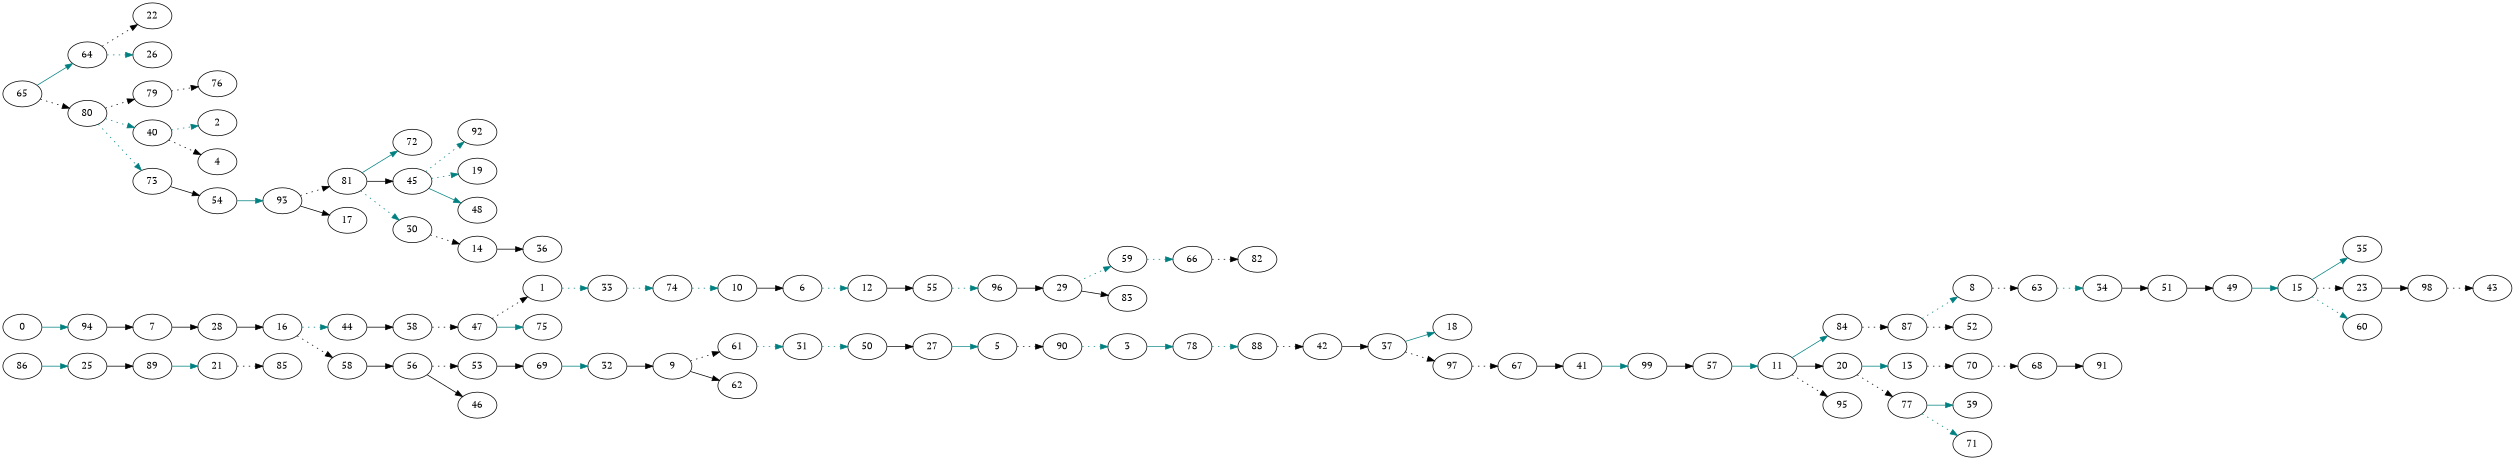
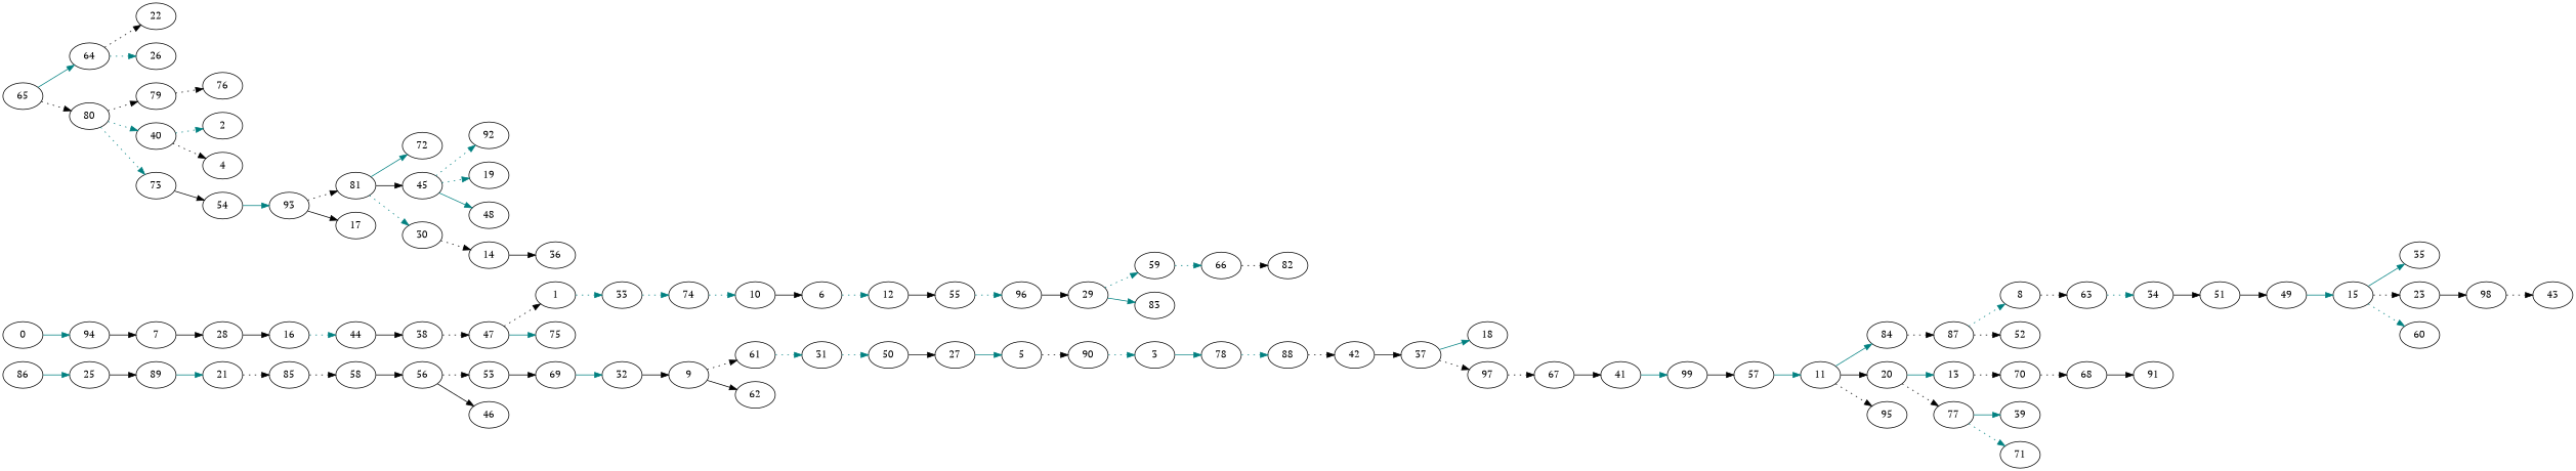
  digraph {
    fontname="PT Serif"
    rankdir=LR
    node [fontname="PT Serif"]
    edge [color=black fontname="PT Serif" style=dotted]
    n1 [label=0]
    n2 [label=94]
    n3 [label=7]
    n4 [label=28]
    n5 [label=16]
    n6 [label=44]
    n7 [label=38]
    n8 [label=47]
    n9 [label=1]
    n10 [label=75]
    n11 [label=33]
    n12 [label=74]
    n13 [label=10]
    n14 [label=6]
    n15 [label=12]
    n16 [label=55]
    n17 [label=96]
    n18 [label=29]
    n19 [label=59]
    n20 [label=83]
    n21 [label=66]
    n22 [label=82]
    n23 [label=86]
    n24 [label=25]
    n25 [label=89]
    n26 [label=21]
    n27 [label=85]
    n28 [label=58]
    n29 [label=56]
    n30 [label=53]
    n31 [label=46]
    n32 [label=69]
    n33 [label=32]
    n34 [label=9]
    n35 [label=61]
    n36 [label=62]
    n37 [label=31]
    n38 [label=50]
    n39 [label=27]
    n40 [label=5]
    n41 [label=90]
    n42 [label=3]
    n43 [label=78]
    n44 [label=88]
    n45 [label=42]
    n46 [label=37]
    n47 [label=18]
    n48 [label=97]
    n49 [label=67]
    n50 [label=41]
    n51 [label=99]
    n52 [label=57]
    n53 [label=11]
    n54 [label=84]
    n55 [label=20]
    n56 [label=95]
    n57 [label=87]
    n58 [label=13]
    n59 [label=77]
    n60 [label=8]
    n61 [label=52]
    n62 [label=63]
    n63 [label=34]
    n64 [label=51]
    n65 [label=49]
    n66 [label=15]
    n67 [label=35]
    n68 [label=23]
    n69 [label=60]
    n70 [label=98]
    n71 [label=65]
    n72 [label=64]
    n73 [label=80]
    n74 [label=22]
    n75 [label=26]
    n76 [label=79]
    n77 [label=40]
    n78 [label=73]
    n79 [label=76]
    n80 [label=2]
    n81 [label=4]
    n82 [label=54]
    n83 [label=93]
    n84 [label=81]
    n85 [label=17]
    n86 [label=72]
    n87 [label=45]
    n88 [label=30]
    n89 [label=92]
    n90 [label=19]
    n91 [label=48]
    n92 [label=14]
    n93 [label=36]
    n94 [label=43]
    n95 [label=70]
    n96 [label=39]
    n97 [label=71]
    n98 [label=68]
    n99 [label=91]
    n1 -> n2 [color=teal style=solid]
    n2 -> n3 [style=solid]
    n3 -> n4 [style=solid]
    n4 -> n5 [style=solid]
    n5 -> n6 [color=teal]
    n6 -> n7 [style=solid]
    n7 -> n8
    n8 -> n9
    n8 -> n10 [color=teal style=solid]
    n9 -> n11 [color=teal]
    n11 -> n12 [color=teal]
    n12 -> n13 [color=teal]
    n13 -> n14 [style=solid]
    n14 -> n15 [color=teal]
    n15 -> n16 [style=solid]
    n16 -> n17 [color=teal]
    n17 -> n18 [style=solid]
    n18 -> n19 [color=teal]
-   n18 -> n20 [style=solid]
+   n18 -> n20 [color=teal style=solid]
    n19 -> n21 [color=teal]
    n21 -> n22
    n23 -> n24 [color=teal style=solid]
    n24 -> n25 [style=solid]
    n25 -> n26 [color=teal style=solid]
    n26 -> n27
-   n5 -> n28
+   n27 -> n28
    n28 -> n29 [style=solid]
    n29 -> n30
    n29 -> n31 [style=solid]
    n30 -> n32 [style=solid]
    n32 -> n33 [color=teal style=solid]
    n33 -> n34 [style=solid]
    n34 -> n35
    n34 -> n36 [style=solid]
    n35 -> n37 [color=teal]
    n37 -> n38 [color=teal]
    n38 -> n39 [style=solid]
    n39 -> n40 [color=teal style=solid]
    n40 -> n41
    n41 -> n42 [color=teal]
    n42 -> n43 [color=teal style=solid]
    n43 -> n44 [color=teal]
    n44 -> n45
    n45 -> n46 [style=solid]
    n46 -> n47 [color=teal style=solid]
    n46 -> n48
    n48 -> n49
    n49 -> n50 [style=solid]
    n50 -> n51 [color=teal style=solid]
    n51 -> n52 [style=solid]
    n52 -> n53 [color=teal style=solid]
    n53 -> n54 [color=teal style=solid]
    n53 -> n55 [style=solid]
    n53 -> n56
    n54 -> n57
    n55 -> n58 [color=teal style=solid]
    n55 -> n59
    n57 -> n60 [color=teal]
    n57 -> n61
    n58 -> n95
    n59 -> n96 [color=teal style=solid]
    n59 -> n97 [color=teal]
    n60 -> n62
    n62 -> n63 [color=teal]
    n63 -> n64 [style=solid]
    n64 -> n65 [style=solid]
    n65 -> n66 [color=teal style=solid]
    n66 -> n67 [color=teal style=solid]
    n66 -> n68
    n66 -> n69 [color=teal]
    n68 -> n70 [style=solid]
    n70 -> n94
    n71 -> n72 [color=teal style=solid]
    n71 -> n73
    n72 -> n74
    n72 -> n75 [color=teal]
    n73 -> n76
    n73 -> n77 [color=teal]
    n73 -> n78 [color=teal]
    n76 -> n79
    n77 -> n80 [color=teal]
    n77 -> n81
    n78 -> n82 [style=solid]
    n82 -> n83 [color=teal style=solid]
    n83 -> n84
    n83 -> n85 [style=solid]
    n84 -> n86 [color=teal style=solid]
    n84 -> n87 [style=solid]
    n84 -> n88 [color=teal]
    n87 -> n89 [color=teal]
    n87 -> n90 [color=teal]
    n87 -> n91 [color=teal style=solid]
    n88 -> n92
    n92 -> n93 [style=solid]
    n95 -> n98
    n98 -> n99 [style=solid]
  }
